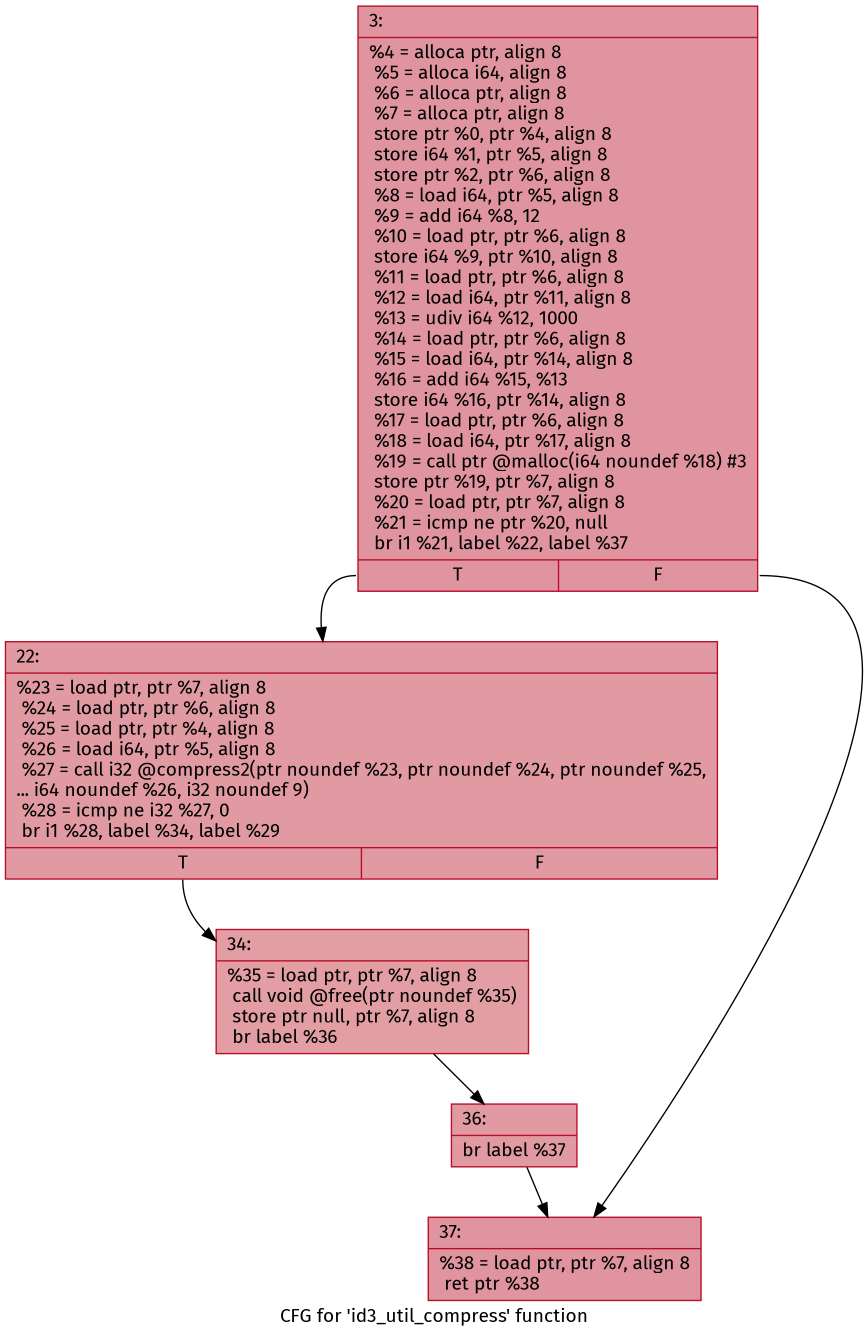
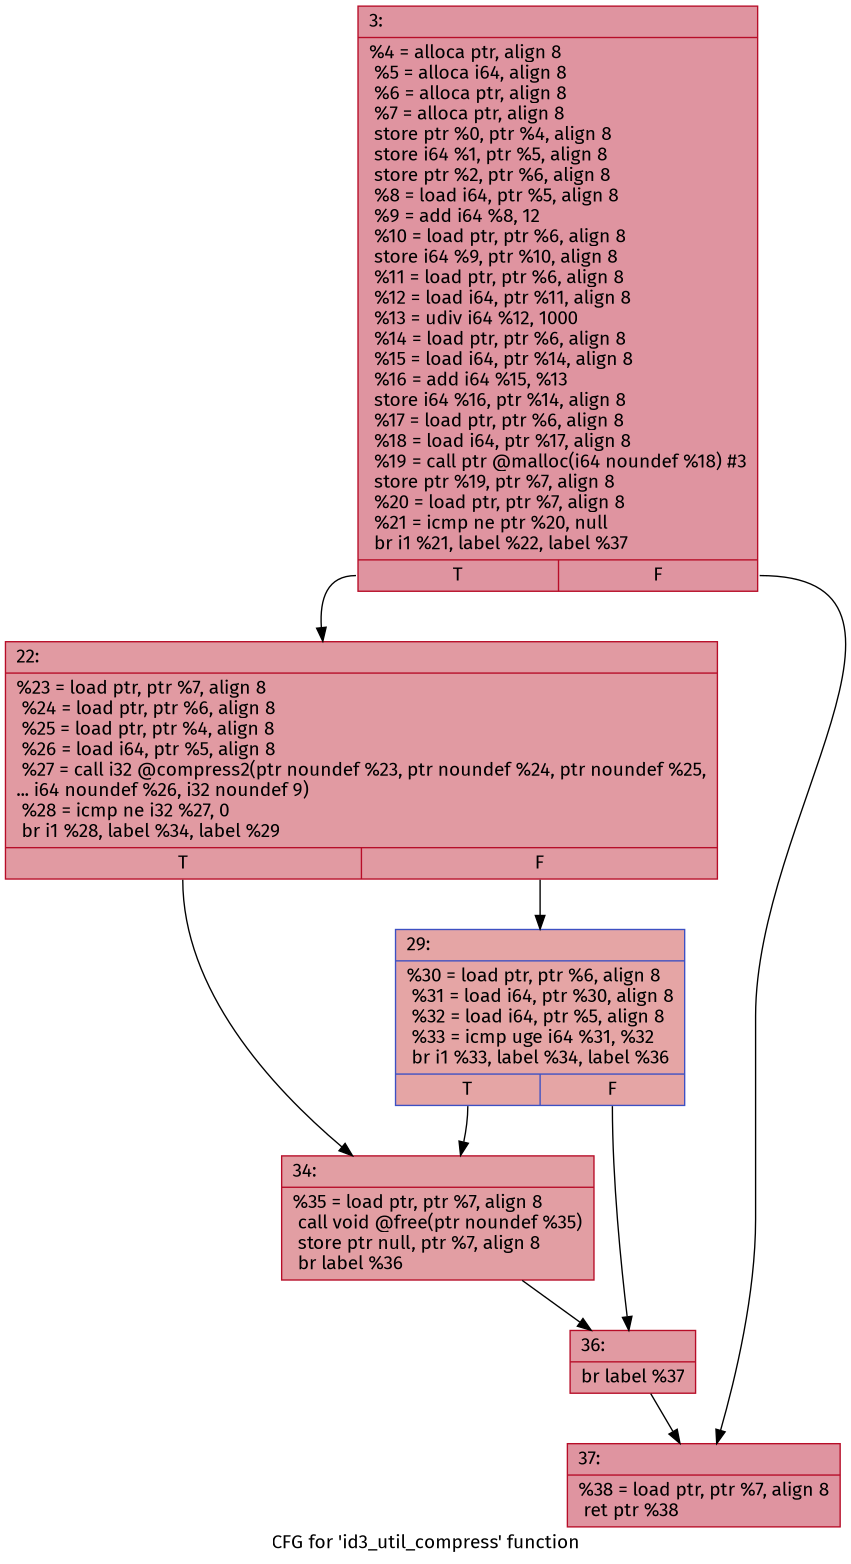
  digraph {
    label="CFG for 'id3_util_compress' function"
    fontname="Fira Sans"
    node [color="#b70d28ff" fillcolor="#b70d2870" fontname="Fira Sans" shape=record style=filled]
    edge [tailport=s0 fontname="Fira Sans"]
    n1 [label="{3:\l|  %4 = alloca ptr, align 8\l  %5 = alloca i64, align 8\l  %6 = alloca ptr, align 8\l  %7 = alloca ptr, align 8\l  store ptr %0, ptr %4, align 8\l  store i64 %1, ptr %5, align 8\l  store ptr %2, ptr %6, align 8\l  %8 = load i64, ptr %5, align 8\l  %9 = add i64 %8, 12\l  %10 = load ptr, ptr %6, align 8\l  store i64 %9, ptr %10, align 8\l  %11 = load ptr, ptr %6, align 8\l  %12 = load i64, ptr %11, align 8\l  %13 = udiv i64 %12, 1000\l  %14 = load ptr, ptr %6, align 8\l  %15 = load i64, ptr %14, align 8\l  %16 = add i64 %15, %13\l  store i64 %16, ptr %14, align 8\l  %17 = load ptr, ptr %6, align 8\l  %18 = load i64, ptr %17, align 8\l  %19 = call ptr @malloc(i64 noundef %18) #3\l  store ptr %19, ptr %7, align 8\l  %20 = load ptr, ptr %7, align 8\l  %21 = icmp ne ptr %20, null\l  br i1 %21, label %22, label %37\l|{<s0>T|<s1>F}}"]
    n2 [fillcolor="#bb1b2c70" label="{22:\l|  %23 = load ptr, ptr %7, align 8\l  %24 = load ptr, ptr %6, align 8\l  %25 = load ptr, ptr %4, align 8\l  %26 = load i64, ptr %5, align 8\l  %27 = call i32 @compress2(ptr noundef %23, ptr noundef %24, ptr noundef %25,\l... i64 noundef %26, i32 noundef 9)\l  %28 = icmp ne i32 %27, 0\l  br i1 %28, label %34, label %29\l|{<s0>T|<s1>F}}"]
    n3 [label="{37:\l|  %38 = load ptr, ptr %7, align 8\l  ret ptr %38\l}"]
    n4 [fillcolor="#be242e70" label="{34:\l|  %35 = load ptr, ptr %7, align 8\l  call void @free(ptr noundef %35)\l  store ptr null, ptr %7, align 8\l  br label %36\l}"]
+   n5 [color="#3d50c3ff" fillcolor="#c5333470" label="{29:\l|  %30 = load ptr, ptr %6, align 8\l  %31 = load i64, ptr %30, align 8\l  %32 = load i64, ptr %5, align 8\l  %33 = icmp uge i64 %31, %32\l  br i1 %33, label %34, label %36\l|{<s0>T|<s1>F}}"]
    n6 [fillcolor="#bb1b2c70" label="{36:\l|  br label %37\l}"]
    n1 -> n2
    n1 -> n3 [tailport=s1]
    n2 -> n4
+   n2 -> n5 [tailport=s1]
    n4 -> n6 [tailport=""]
+   n5 -> n4
+   n5 -> n6 [tailport=s1]
    n6 -> n3 [tailport=""]
  }
